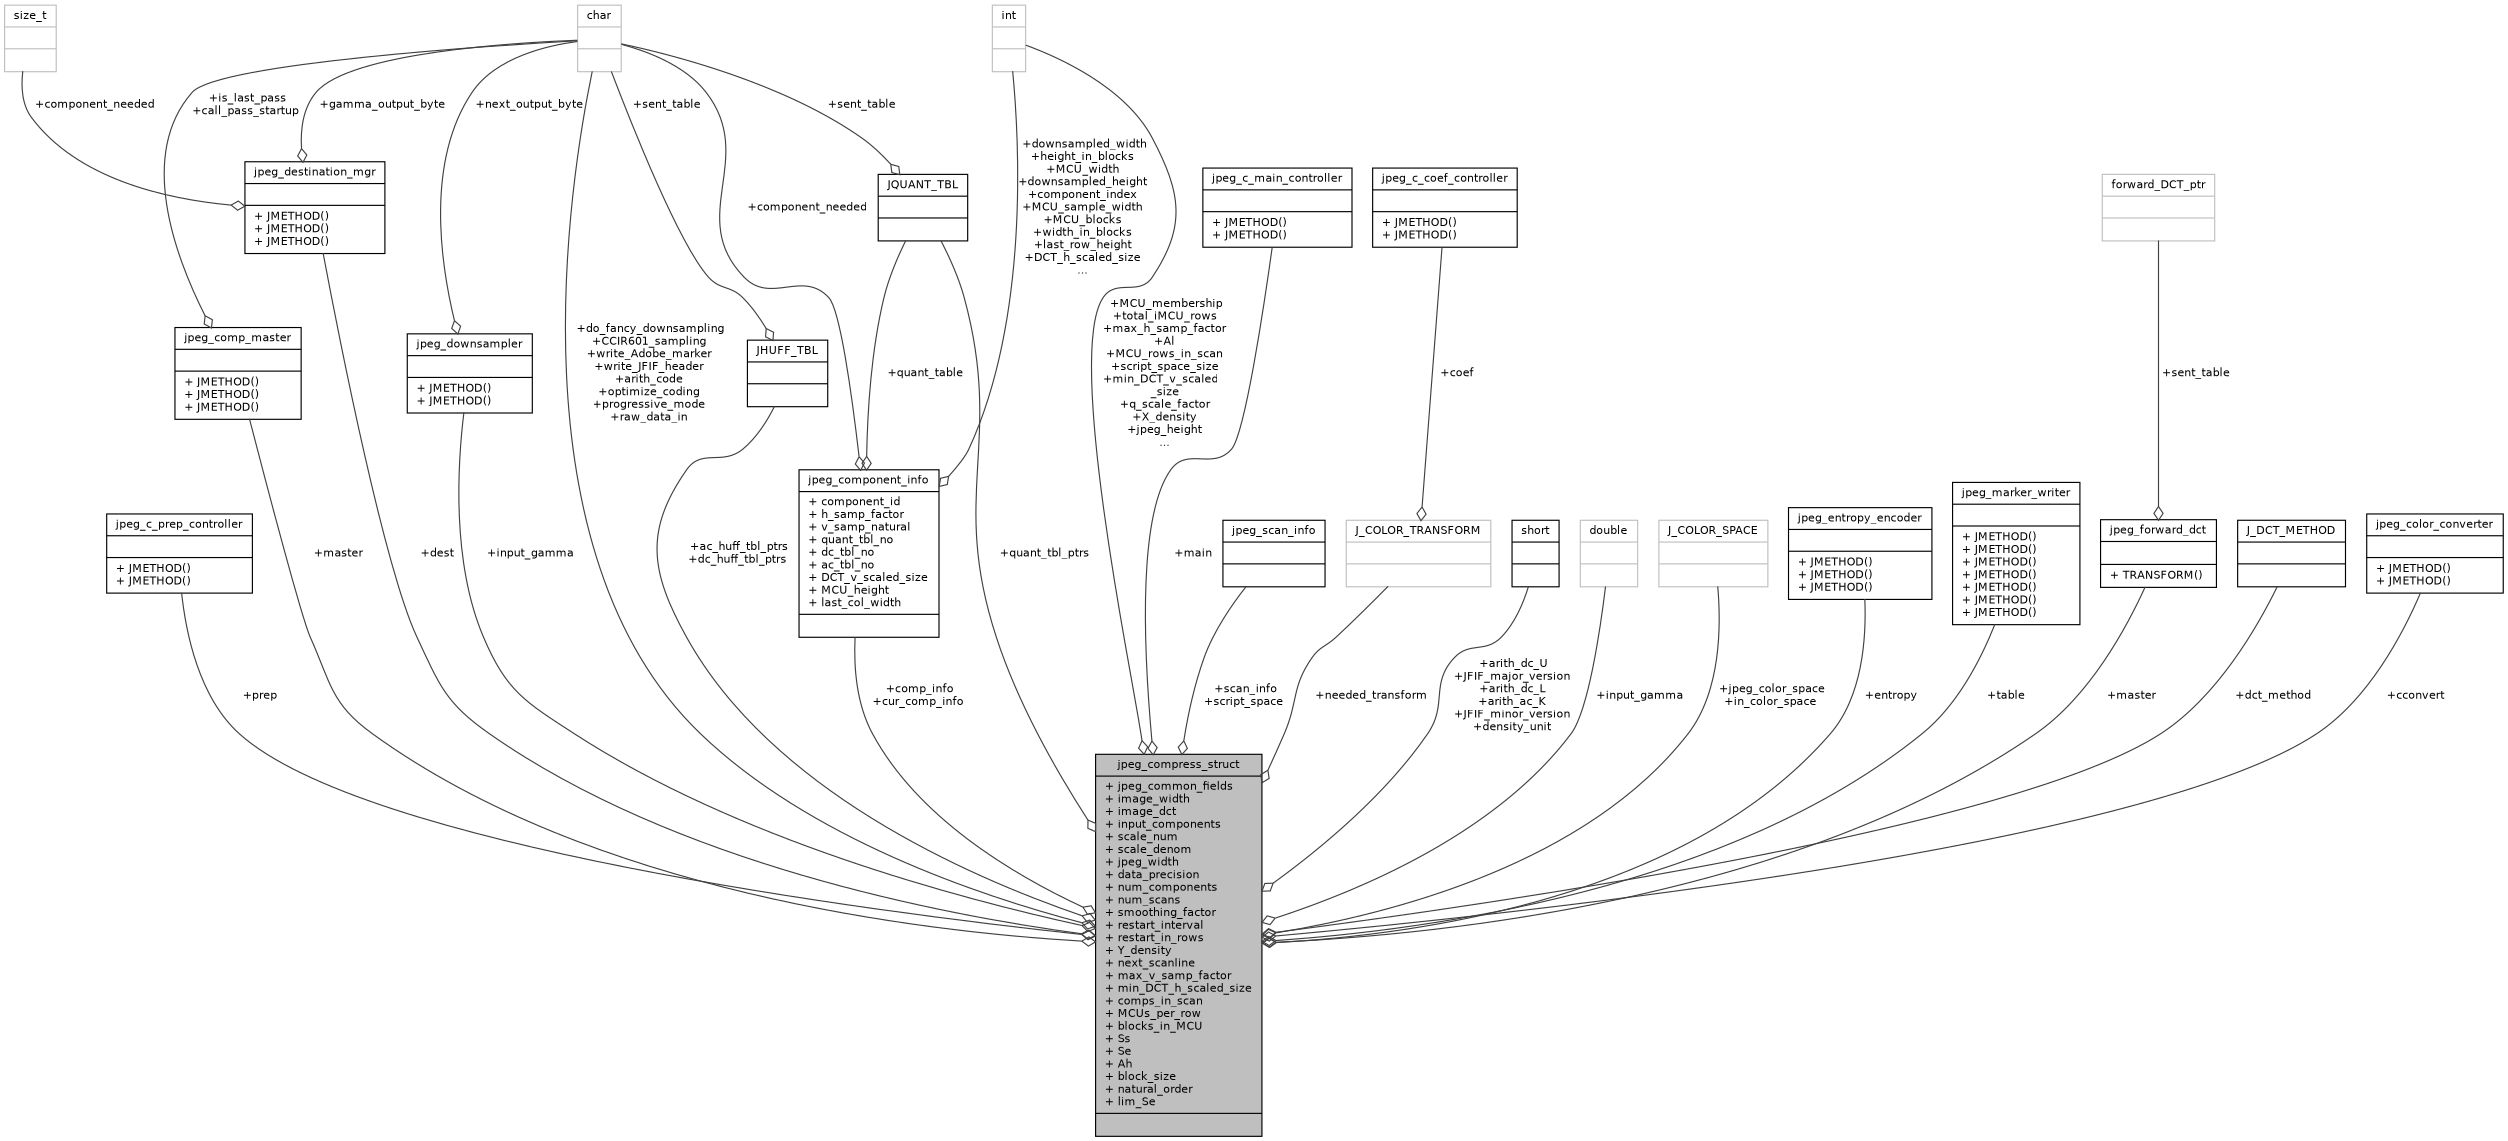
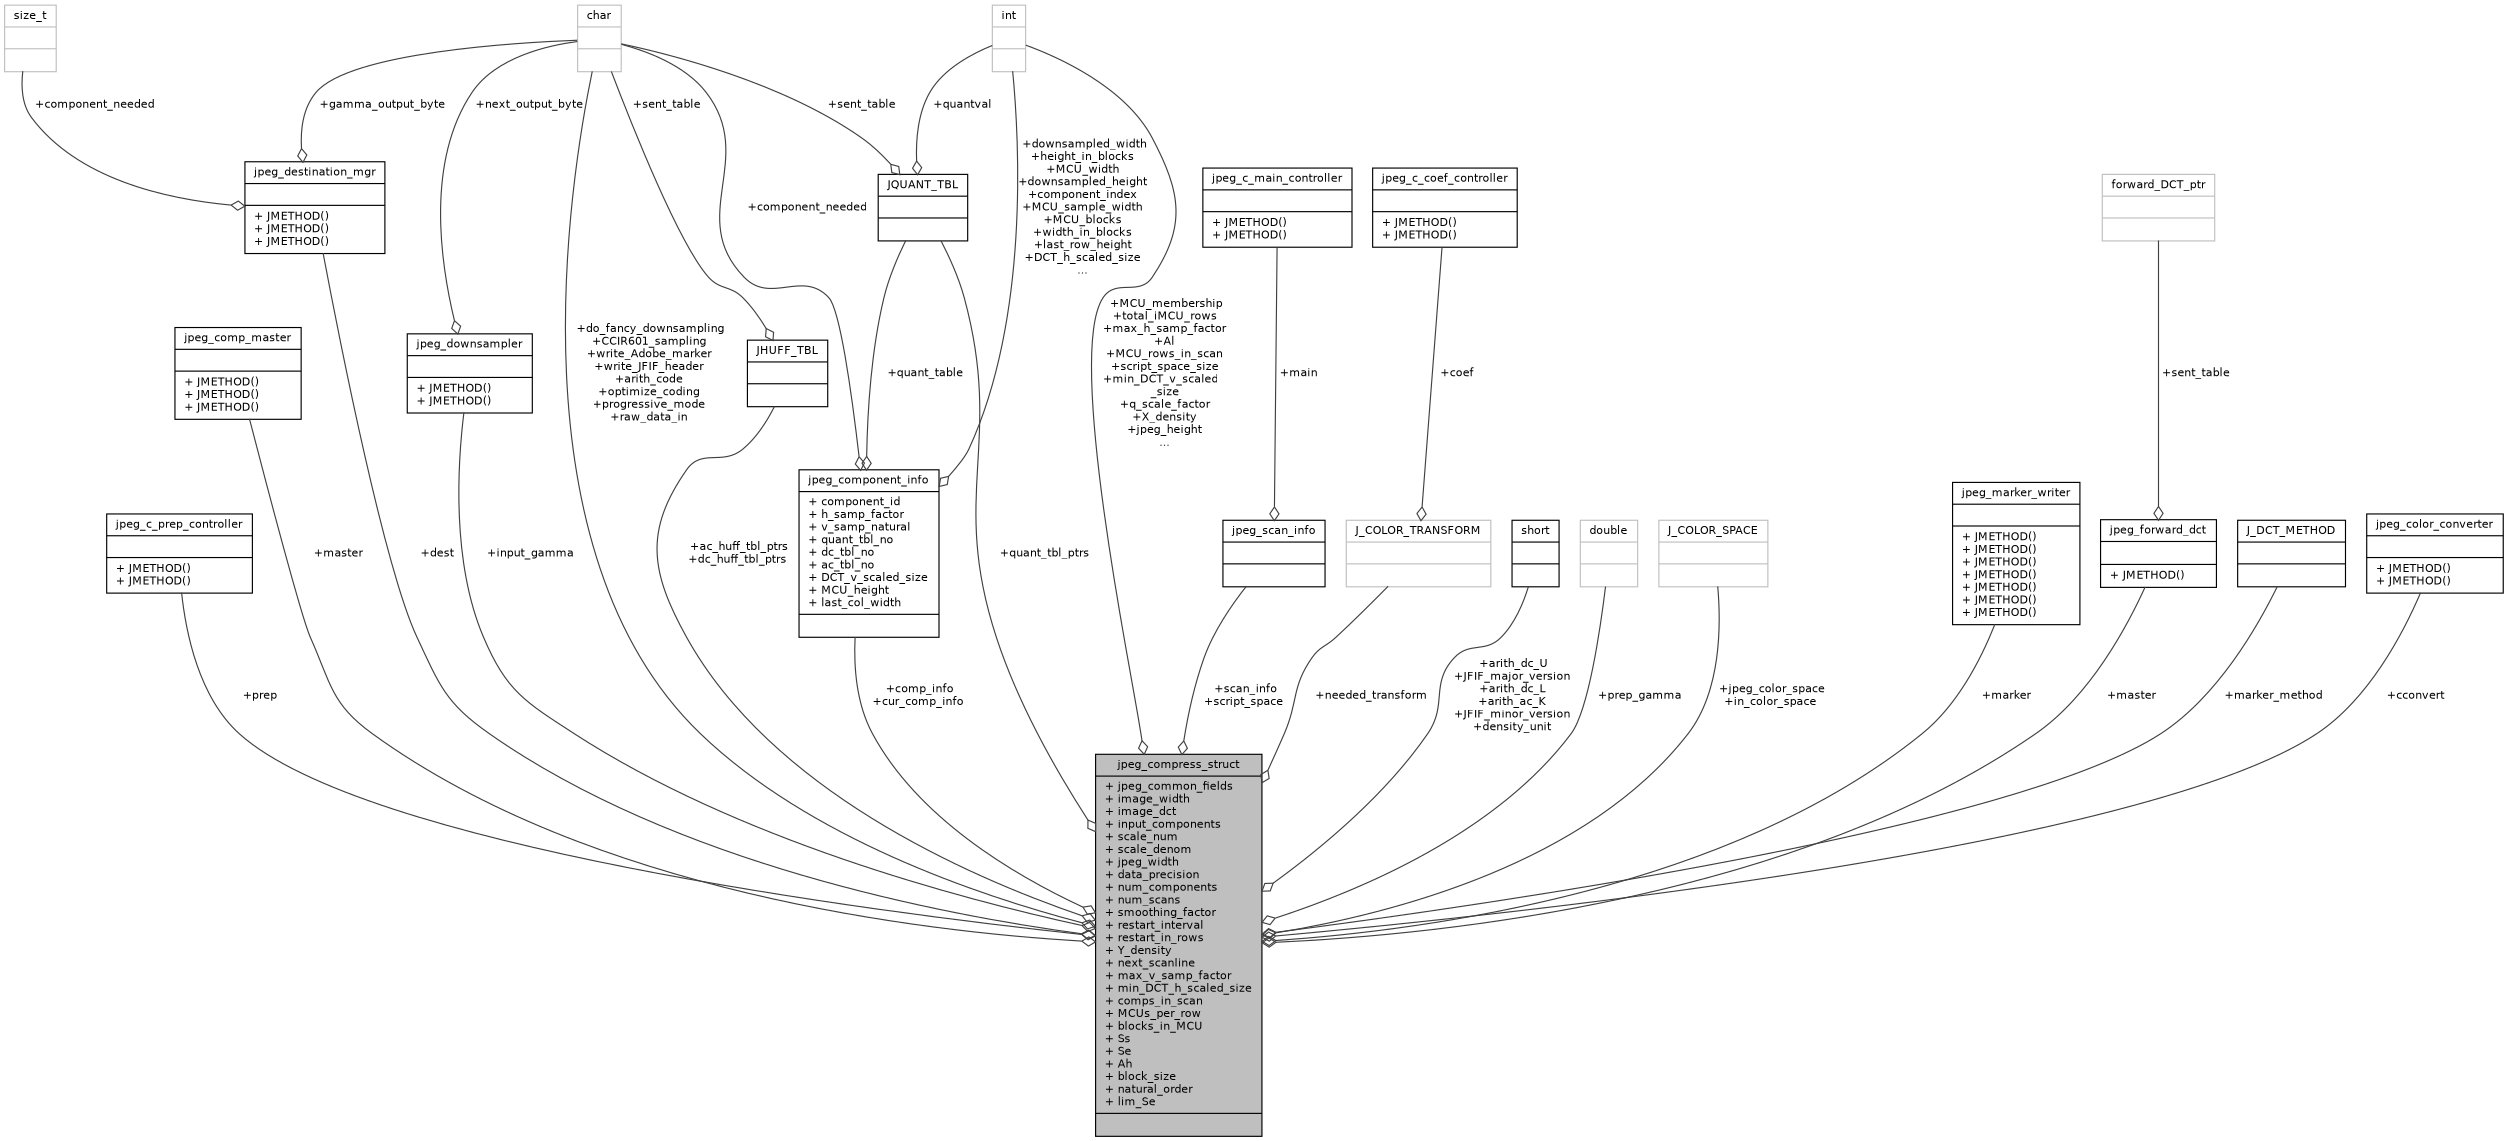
  digraph {
    node [color=black fontname=Helvetica fontsize=10 shape=record]
    edge [arrowhead=odiamond color=grey25 fontname=Helvetica fontsize=10 labelfontname=Helvetica labelfontsize=10 style=solid]
    n1 [fillcolor=grey75 fontcolor=black height=0.2 label="{jpeg_compress_struct\n|+ jpeg_common_fields\l+ image_width\l+ image_dct\l+ input_components\l+ scale_num\l+ scale_denom\l+ jpeg_width\l+ data_precision\l+ num_components\l+ num_scans\l+ smoothing_factor\l+ restart_interval\l+ restart_in_rows\l+ Y_density\l+ next_scanline\l+ max_v_samp_factor\l+ min_DCT_h_scaled_size\l+ comps_in_scan\l+ MCUs_per_row\l+ blocks_in_MCU\l+ Ss\l+ Se\l+ Ah\l+ block_size\l+ natural_order\l+ lim_Se\l|}" style=filled width=0.4]
    n2 [height=0.2 label="{jpeg_c_prep_controller\n||+ JMETHOD()\l+ JMETHOD()\l}" width=0.4]
    n3 [height=0.2 label="{JQUANT_TBL\n||}" width=0.4]
    n4 [height=0.2 label="{jpeg_component_info\n|+ component_id\l+ h_samp_factor\l+ v_samp_natural\l+ quant_tbl_no\l+ dc_tbl_no\l+ ac_tbl_no\l+ DCT_v_scaled_size\l+ MCU_height\l+ last_col_width\l|}" width=0.4]
    n5 [color=grey75 height=0.2 label="{char\n||}" width=0.4]
    n6 [height=0.2 label="{JHUFF_TBL\n||}" width=0.4]
    n7 [height=0.2 label="{jpeg_comp_master\n||+ JMETHOD()\l+ JMETHOD()\l+ JMETHOD()\l}" width=0.4]
    n8 [height=0.2 label="{jpeg_downsampler\n||+ JMETHOD()\l+ JMETHOD()\l}" width=0.4]
    n9 [height=0.2 label="{jpeg_destination_mgr\n||+ JMETHOD()\l+ JMETHOD()\l+ JMETHOD()\l}" width=0.4]
    n10 [color=grey75 height=0.2 label="{int\n||}" width=0.4]
    n11 [height=0.2 label="{jpeg_scan_info\n||}" width=0.4]
    n12 [color=grey75 height=0.2 label="{J_COLOR_TRANSFORM\n||}" width=0.4]
    n13 [height=0.2 label="{short\n||}" width=0.4]
    n14 [color=grey75 height=0.2 label="{double\n||}" width=0.4]
    n15 [color=grey75 height=0.2 label="{J_COLOR_SPACE\n||}" width=0.4]
-   n16 [height=0.2 label="{jpeg_entropy_encoder\n||+ JMETHOD()\l+ JMETHOD()\l+ JMETHOD()\l}" width=0.4]
    n17 [height=0.2 label="{jpeg_c_coef_controller\n||+ JMETHOD()\l+ JMETHOD()\l}" width=0.4]
    n18 [height=0.2 label="{jpeg_marker_writer\n||+ JMETHOD()\l+ JMETHOD()\l+ JMETHOD()\l+ JMETHOD()\l+ JMETHOD()\l+ JMETHOD()\l+ JMETHOD()\l}" width=0.4]
-   n19 [height=0.2 label="{jpeg_forward_dct\n||+ TRANSFORM()\l}" width=0.4]
+   n19 [height=0.2 label="{jpeg_forward_dct\n||+ JMETHOD()\l}" width=0.4]
    n20 [color=grey75 height=0.2 label="{forward_DCT_ptr\n||}" width=0.4]
    n21 [color=grey75 height=0.2 label="{size_t\n||}" width=0.4]
    n22 [height=0.2 label="{jpeg_c_main_controller\n||+ JMETHOD()\l+ JMETHOD()\l}" width=0.4]
    n23 [height=0.2 label="{J_DCT_METHOD\n||}" width=0.4]
    n24 [height=0.2 label="{jpeg_color_converter\n||+ JMETHOD()\l+ JMETHOD()\l}" width=0.4]
    n2 -> n1 [label=" +prep"]
    n3 -> n1 [label=" +quant_tbl_ptrs"]
    n3 -> n4 [label=" +quant_table"]
    n4 -> n1 [label=" +comp_info\n+cur_comp_info"]
    n5 -> n1 [label=" +do_fancy_downsampling\n+CCIR601_sampling\n+write_Adobe_marker\n+write_JFIF_header\n+arith_code\n+optimize_coding\n+progressive_mode\n+raw_data_in"]
    n5 -> n3 [label=" +sent_table"]
    n5 -> n4 [label=" +component_needed"]
    n5 -> n6 [label=" +sent_table"]
-   n5 -> n7 [label=" +is_last_pass\n+call_pass_startup"]
    n5 -> n8 [label=" +next_output_byte"]
    n5 -> n9 [label=" +gamma_output_byte"]
    n6 -> n1 [label=" +ac_huff_tbl_ptrs\n+dc_huff_tbl_ptrs"]
    n7 -> n1 [label=" +master"]
    n8 -> n1 [label=" +input_gamma"]
    n9 -> n1 [label=" +dest"]
    n10 -> n1 [label=" +MCU_membership\n+total_iMCU_rows\n+max_h_samp_factor\n+Al\n+MCU_rows_in_scan\n+script_space_size\n+min_DCT_v_scaled\l_size\n+q_scale_factor\n+X_density\n+jpeg_height\n..."]
+   n10 -> n3 [label=" +quantval"]
    n10 -> n4 [label=" +downsampled_width\n+height_in_blocks\n+MCU_width\n+downsampled_height\n+component_index\n+MCU_sample_width\n+MCU_blocks\n+width_in_blocks\n+last_row_height\n+DCT_h_scaled_size\n..."]
    n11 -> n1 [label=" +scan_info\n+script_space"]
    n12 -> n1 [label=" +needed_transform"]
    n13 -> n1 [label=" +arith_dc_U\n+JFIF_major_version\n+arith_dc_L\n+arith_ac_K\n+JFIF_minor_version\n+density_unit"]
-   n14 -> n1 [label=" +input_gamma"]
+   n14 -> n1 [label=" +prep_gamma"]
    n15 -> n1 [label=" +jpeg_color_space\n+in_color_space"]
-   n16 -> n1 [label=" +entropy"]
    n17 -> n12 [label=" +coef"]
-   n18 -> n1 [label=" +table"]
+   n18 -> n1 [label=" +marker"]
    n19 -> n1 [label=" +master"]
    n20 -> n19 [label=" +sent_table"]
    n21 -> n9 [label=" +component_needed"]
-   n22 -> n1 [label=" +main"]
-   n23 -> n1 [label=" +dct_method"]
+   n22 -> n11 [label=" +main"]
+   n23 -> n1 [label=" +marker_method"]
    n24 -> n1 [label=" +cconvert"]
  }
